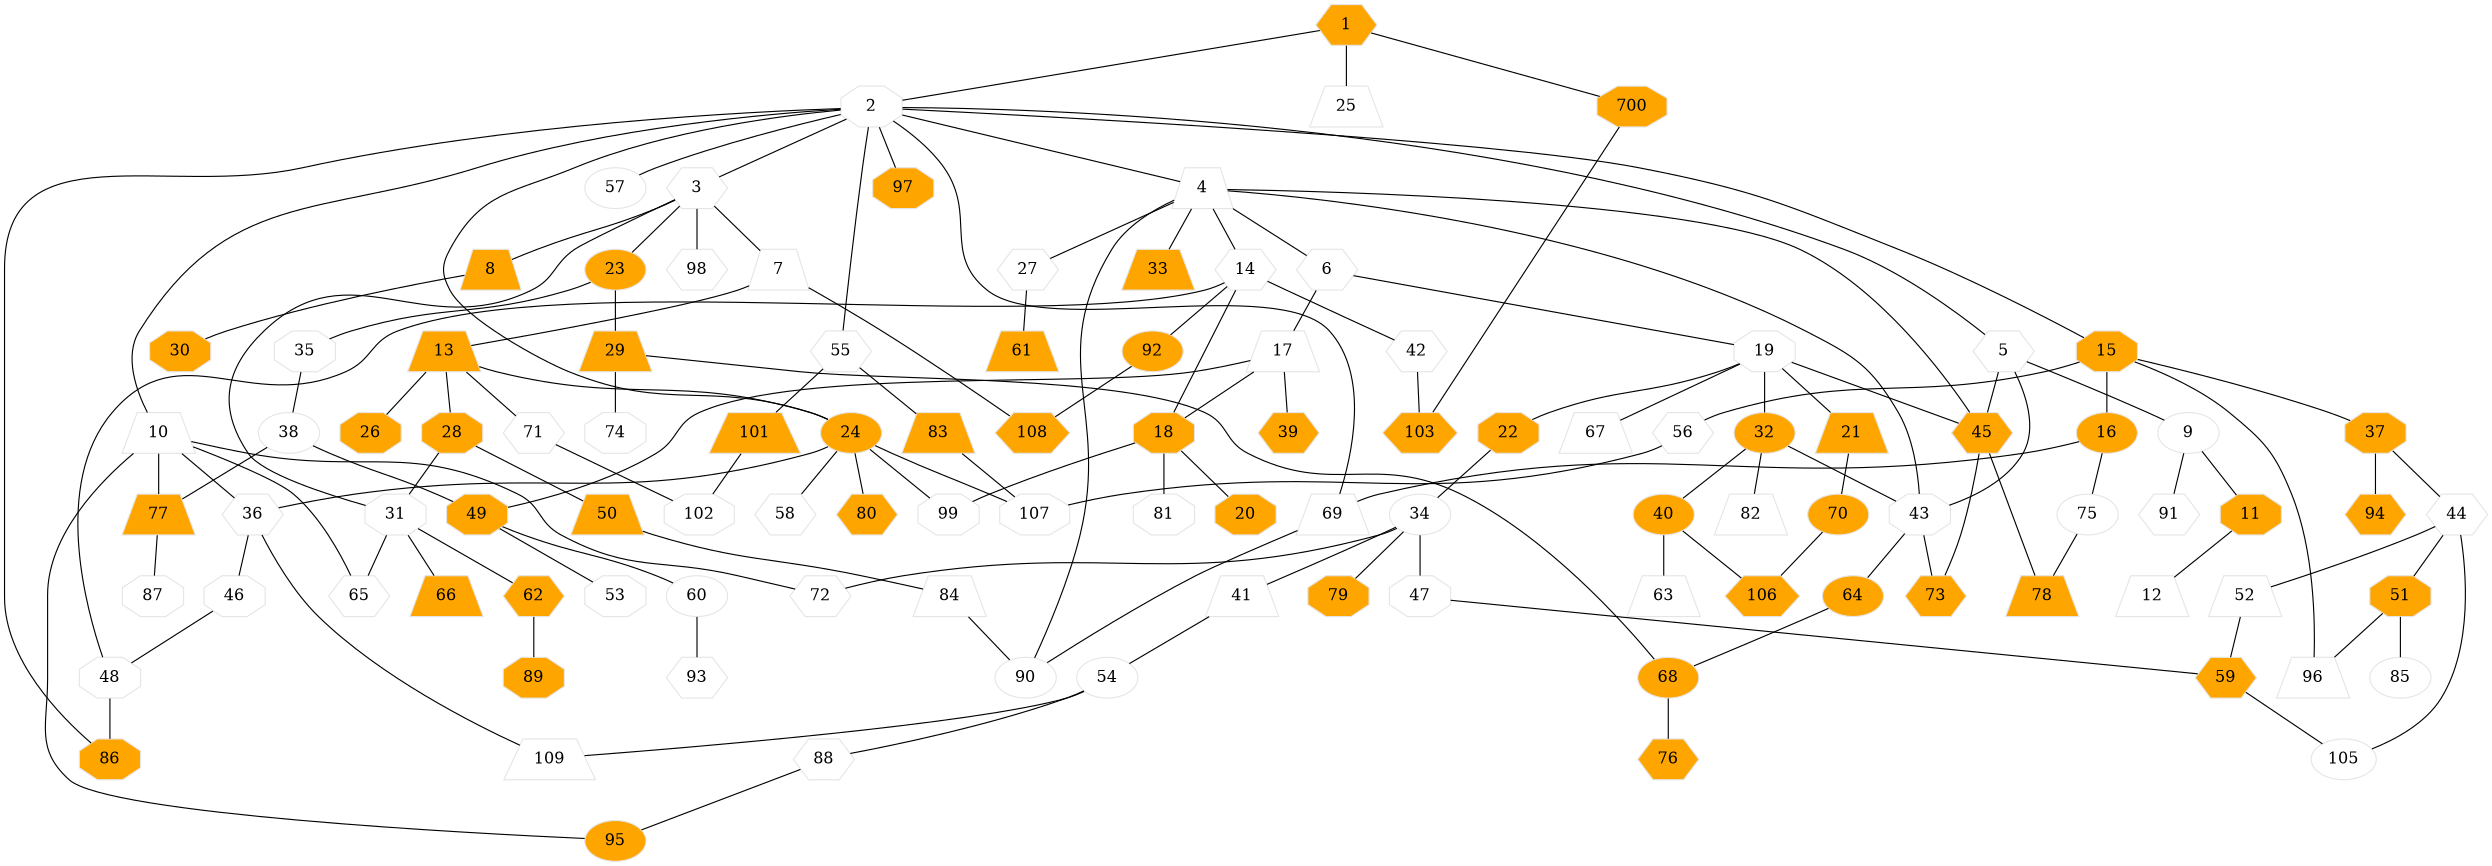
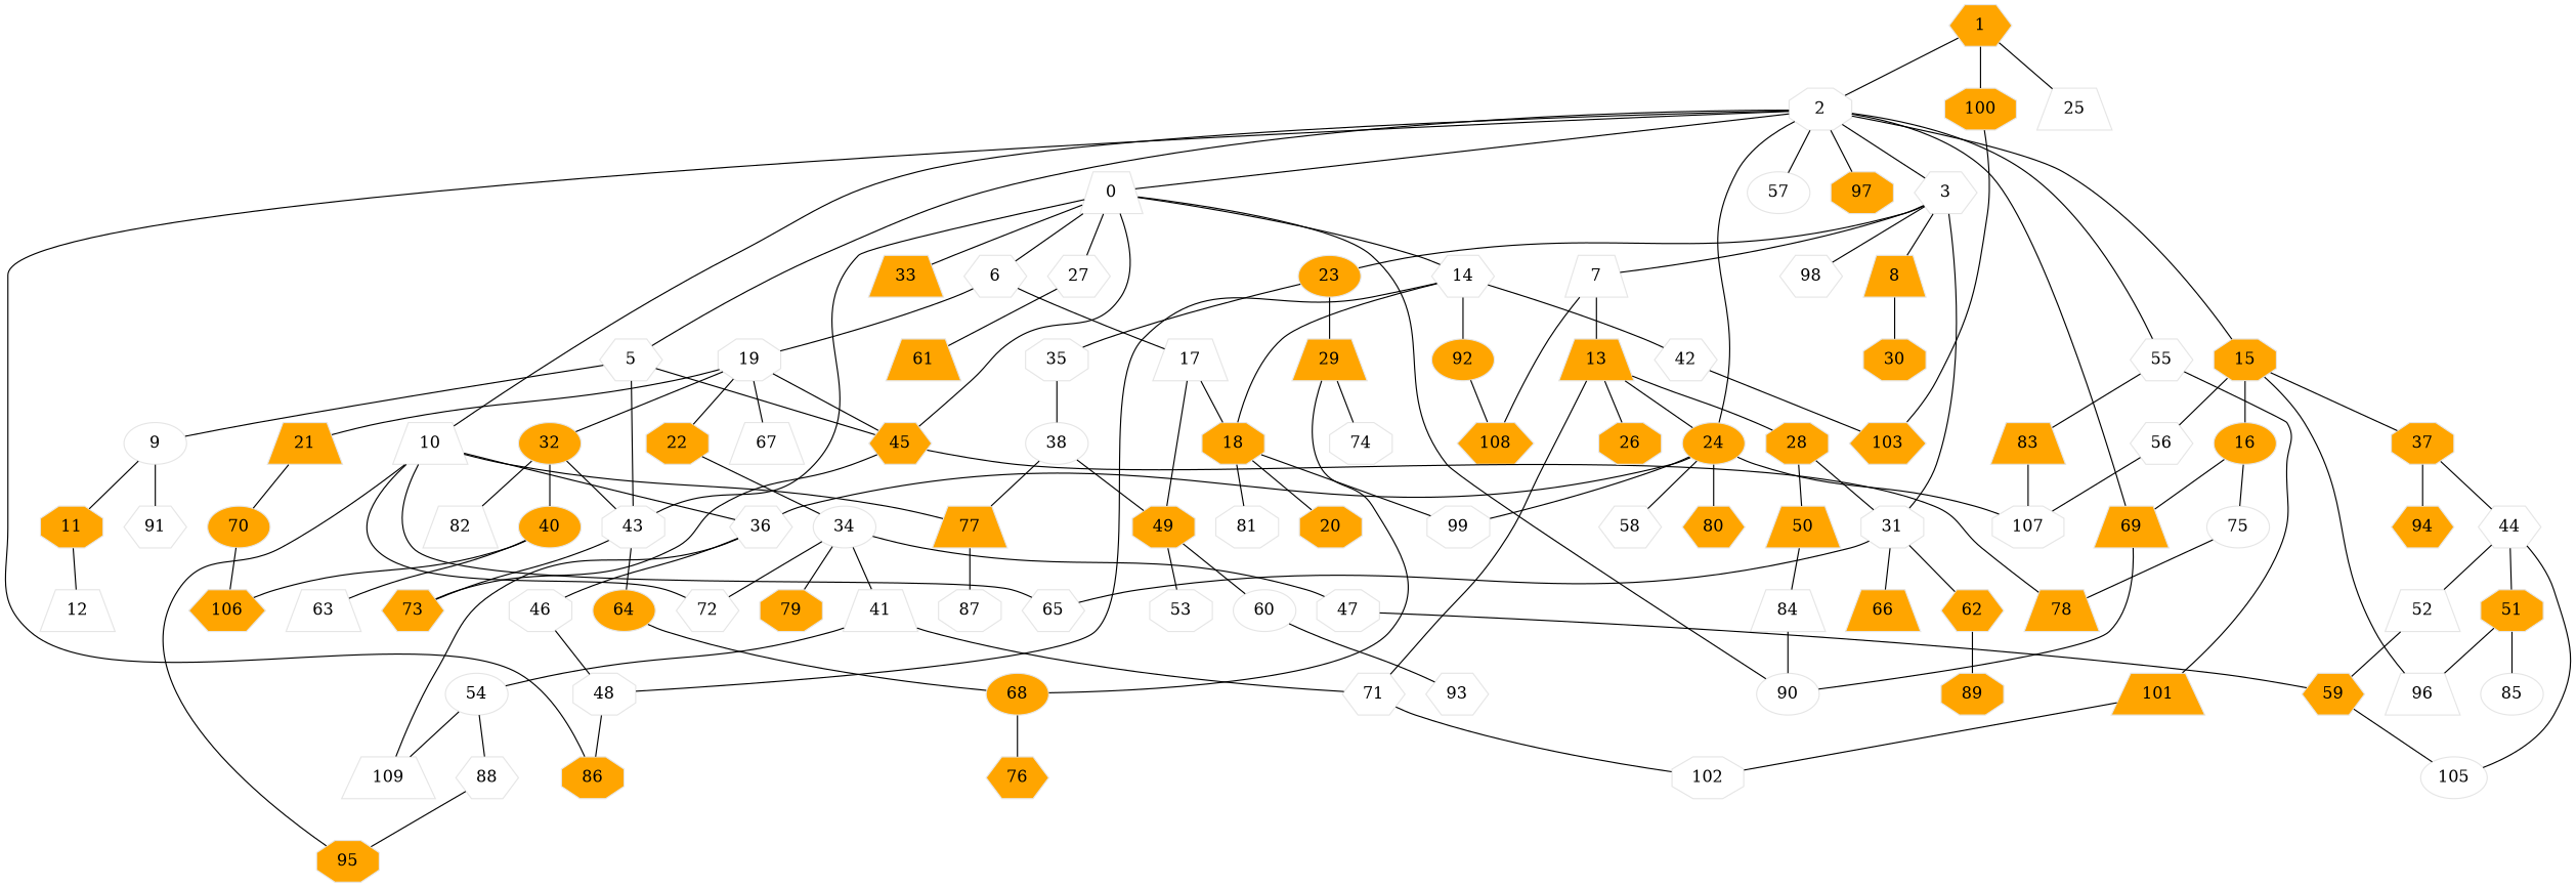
  graph {
    node [color=gray90 fillcolor=white shape=octagon style=filled]
    1 [fillcolor=orange shape=hexagon]
    2
    25 [shape=trapezium]
-   100 [fillcolor=orange label=700]
+   100 [fillcolor=orange]
    3 [shape=hexagon]
-   4 [shape=trapezium]
+   4 [shape=trapezium label=0]
    5 [shape=hexagon]
    10 [shape=trapezium]
    15 [fillcolor=orange]
    24 [fillcolor=orange shape=ellipse]
    55 [shape=hexagon]
    57 [shape=ellipse]
-   69 [shape=trapezium]
+   69 [fillcolor=orange shape=trapezium]
    86 [fillcolor=orange]
    97 [fillcolor=orange]
    103 [fillcolor=orange shape=hexagon]
    7 [shape=trapezium]
    8 [fillcolor=orange shape=trapezium]
    23 [fillcolor=orange shape=ellipse]
    31
    98 [shape=hexagon]
    6 [shape=hexagon]
    14 [shape=hexagon]
    27 [shape=hexagon]
    33 [fillcolor=orange shape=trapezium]
    43
    45 [fillcolor=orange shape=hexagon]
    90 [shape=ellipse]
    9 [shape=ellipse]
    36 [shape=hexagon]
    65 [shape=hexagon]
    72 [shape=hexagon]
    77 [fillcolor=orange shape=trapezium]
-   95 [fillcolor=orange shape=ellipse]
+   95 [fillcolor=orange]
    16 [fillcolor=orange shape=ellipse]
    37 [fillcolor=orange]
    56 [shape=hexagon]
    96 [shape=trapezium]
    99
    58 [shape=hexagon]
    80 [fillcolor=orange shape=hexagon]
    107
    83 [fillcolor=orange shape=trapezium]
    101 [fillcolor=orange shape=trapezium]
    13 [fillcolor=orange shape=trapezium]
    108 [fillcolor=orange shape=hexagon]
    30 [fillcolor=orange]
    29 [fillcolor=orange shape=trapezium]
    35
    62 [fillcolor=orange shape=hexagon]
    66 [fillcolor=orange shape=trapezium]
    17 [shape=trapezium]
    19
    18 [fillcolor=orange]
    42 [shape=hexagon]
    48
    92 [fillcolor=orange shape=ellipse]
    61 [fillcolor=orange shape=trapezium]
    64 [fillcolor=orange shape=ellipse]
    73 [fillcolor=orange shape=hexagon]
    78 [fillcolor=orange shape=trapezium]
    11 [fillcolor=orange]
    91 [shape=hexagon]
-   39 [fillcolor=orange shape=hexagon]
    49 [fillcolor=orange]
    21 [fillcolor=orange shape=trapezium]
    22 [fillcolor=orange]
    32 [fillcolor=orange shape=ellipse]
    67 [shape=trapezium]
    26 [fillcolor=orange]
    28 [fillcolor=orange]
    71 [shape=hexagon]
    12 [shape=trapezium]
    46
    109 [shape=trapezium]
    87
    50 [fillcolor=orange shape=trapezium]
    102
    20 [fillcolor=orange]
    81
    75 [shape=ellipse]
    44 [shape=hexagon]
    94 [fillcolor=orange shape=hexagon]
    53
    60 [shape=ellipse]
    70 [fillcolor=orange shape=ellipse]
    34 [shape=ellipse]
    40 [fillcolor=orange shape=ellipse]
    82 [shape=trapezium]
    106 [fillcolor=orange shape=hexagon]
    41 [shape=trapezium]
    47
    79 [fillcolor=orange]
    68 [fillcolor=orange shape=ellipse]
    74
    38 [shape=ellipse]
    84 [shape=trapezium]
    76 [fillcolor=orange shape=hexagon]
    89 [fillcolor=orange]
    63 [shape=trapezium]
    54 [shape=ellipse]
    59 [fillcolor=orange shape=hexagon]
    51 [fillcolor=orange]
    52 [shape=trapezium]
    105 [shape=ellipse]
    88 [shape=hexagon]
    85 [shape=ellipse]
    93 [shape=hexagon]
    1 -- 2
    1 -- 25
    1 -- 100
    2 -- 3
    2 -- 4
    2 -- 5
    2 -- 10
    2 -- 15
    2 -- 24
    2 -- 55
    2 -- 57
    2 -- 69
    2 -- 86
    2 -- 97
    100 -- 103
    3 -- 7
    3 -- 8
    3 -- 23
    3 -- 31
    3 -- 98
    4 -- 6
    4 -- 14
    4 -- 27
    4 -- 33
    4 -- 43
    4 -- 45
    4 -- 90
    5 -- 43
    5 -- 45
    5 -- 9
    10 -- 36
    10 -- 65
    10 -- 72
    10 -- 77
    10 -- 95
    15 -- 16
    15 -- 37
    15 -- 56
    15 -- 96
    24 -- 36
    24 -- 99
    24 -- 58
    24 -- 80
    24 -- 107
    55 -- 83
    55 -- 101
    69 -- 90
    7 -- 13
    7 -- 108
    8 -- 30
    23 -- 29
    23 -- 35
    31 -- 65
    31 -- 62
    31 -- 66
    6 -- 17
    6 -- 19
    14 -- 18
    14 -- 42
    14 -- 48
    14 -- 92
    27 -- 61
    43 -- 64
    43 -- 73
    45 -- 73
    45 -- 78
    9 -- 11
    9 -- 91
    36 -- 46
    36 -- 109
    77 -- 87
    16 -- 69
    16 -- 75
    37 -- 44
    37 -- 94
    56 -- 107
    83 -- 107
    101 -- 102
    13 -- 24
    13 -- 26
    13 -- 28
    13 -- 71
    29 -- 68
    29 -- 74
    35 -- 38
    62 -- 89
    17 -- 18
-   17 -- 39
    17 -- 49
    19 -- 45
    19 -- 21
    19 -- 22
    19 -- 32
    19 -- 67
    18 -- 99
    18 -- 20
    18 -- 81
    42 -- 103
    48 -- 86
    92 -- 108
    64 -- 68
    11 -- 12
    49 -- 53
    49 -- 60
    21 -- 70
    22 -- 34
    32 -- 43
    32 -- 40
    32 -- 82
    28 -- 31
    28 -- 50
    71 -- 102
    46 -- 48
    50 -- 84
    75 -- 78
    44 -- 51
    44 -- 52
    44 -- 105
    60 -- 93
    70 -- 106
    34 -- 72
    34 -- 41
    34 -- 47
    34 -- 79
    40 -- 106
    40 -- 63
+   41 -- 71
    41 -- 54
    47 -- 59
    68 -- 76
    38 -- 77
    38 -- 49
    84 -- 90
    54 -- 109
    54 -- 88
    59 -- 105
    51 -- 96
    51 -- 85
    52 -- 59
    88 -- 95
  }
